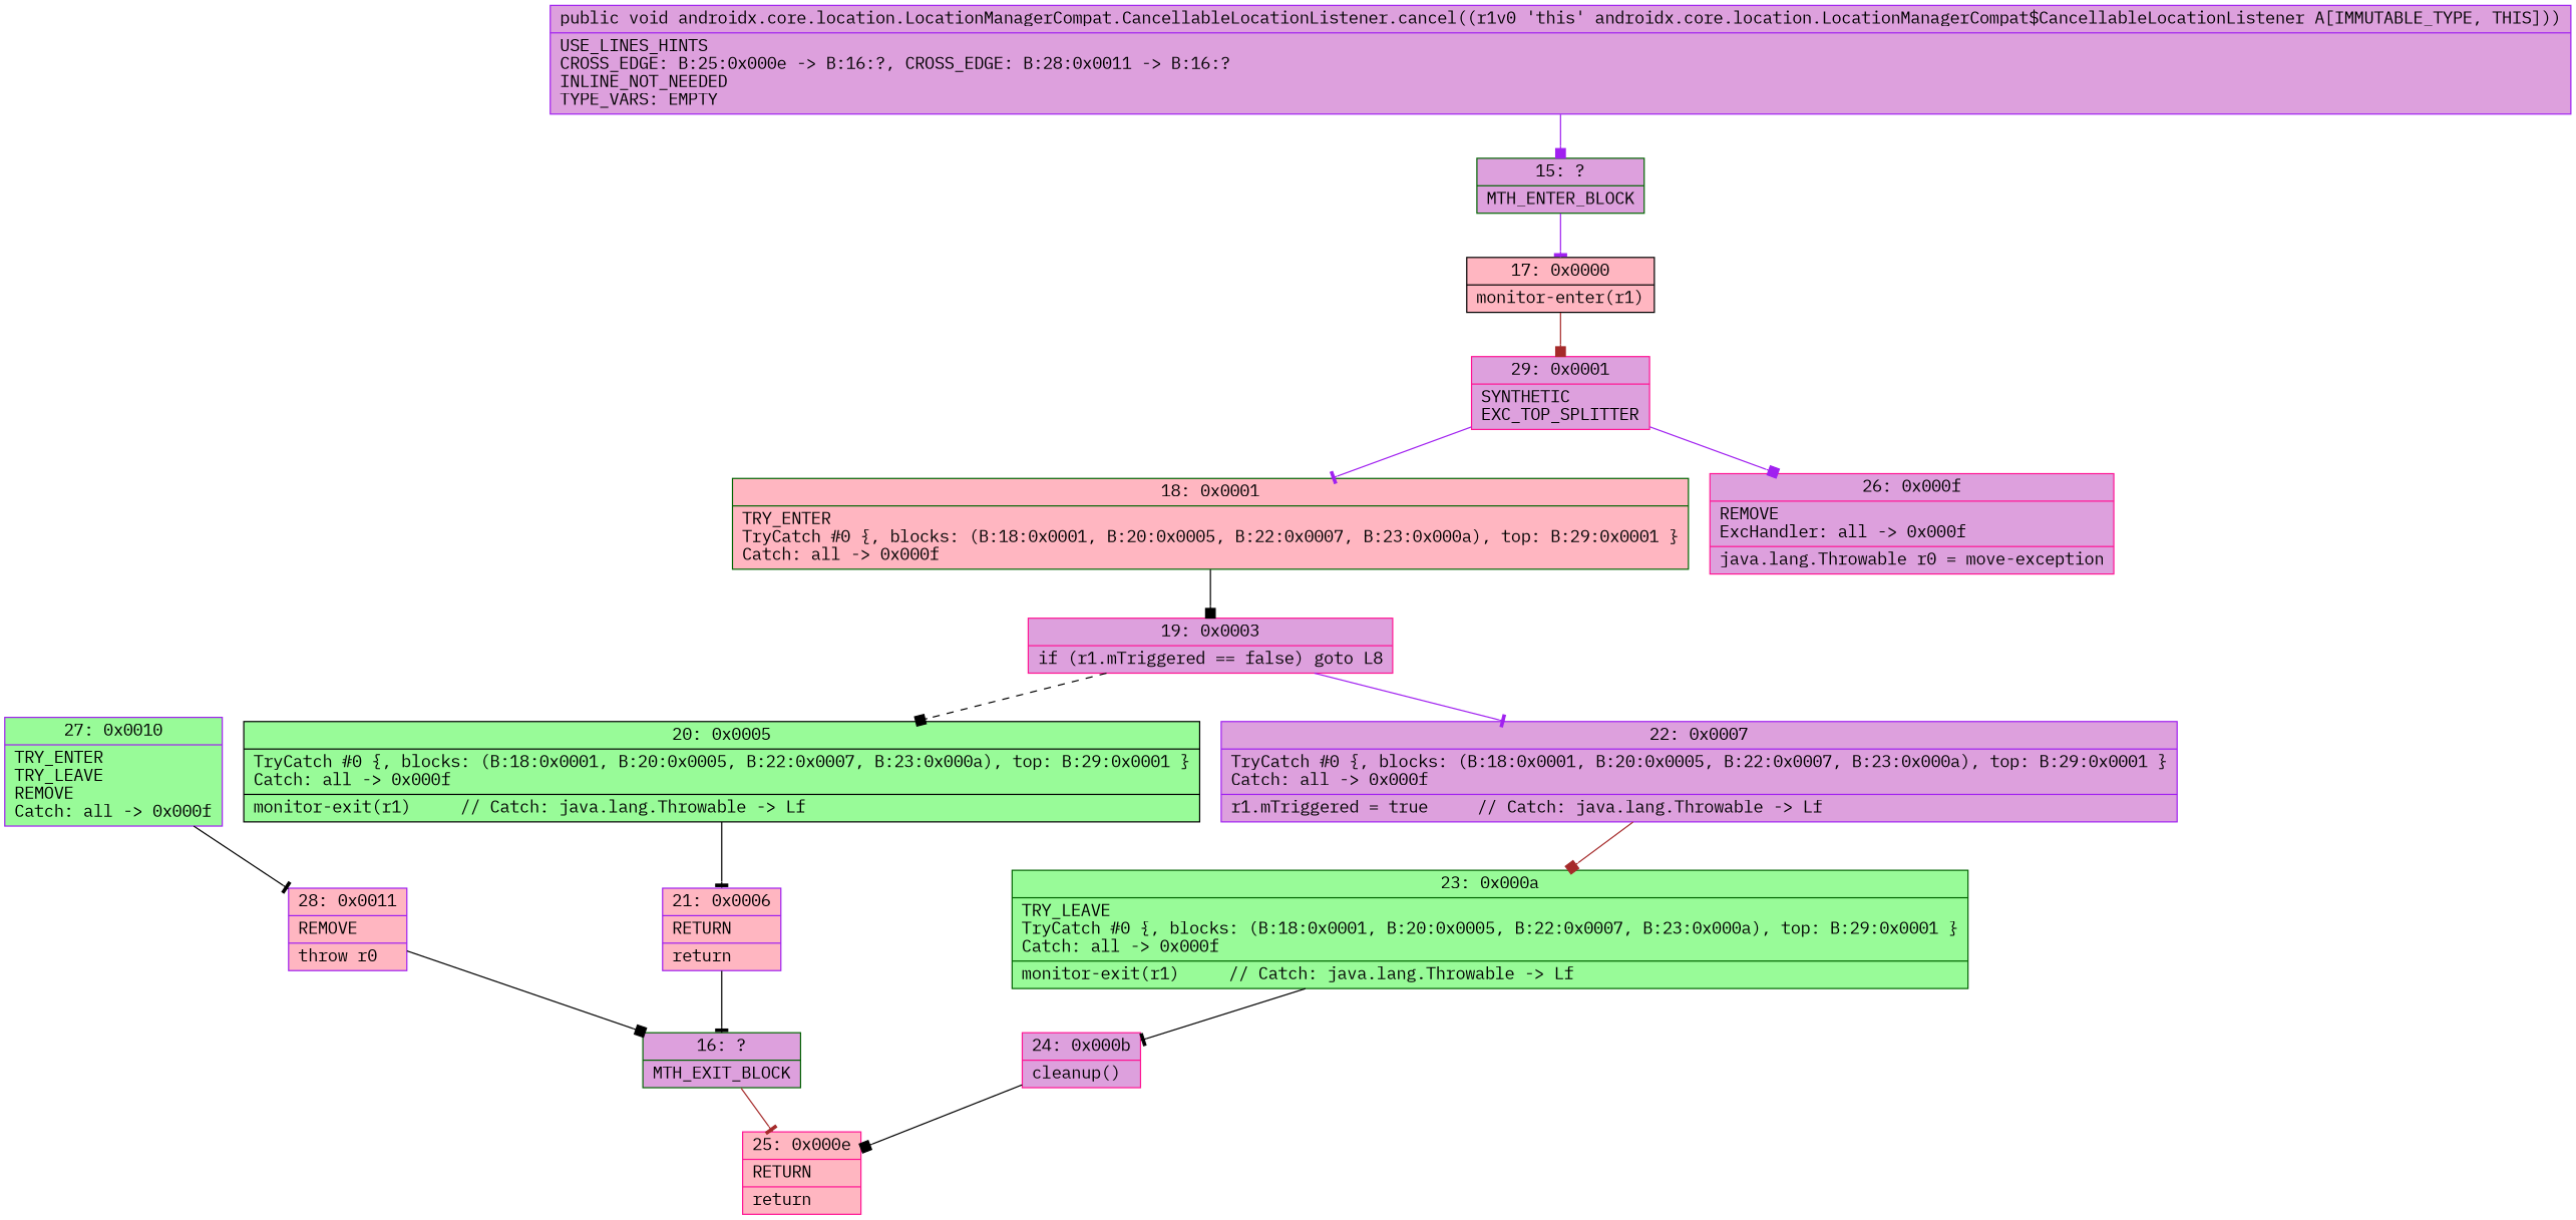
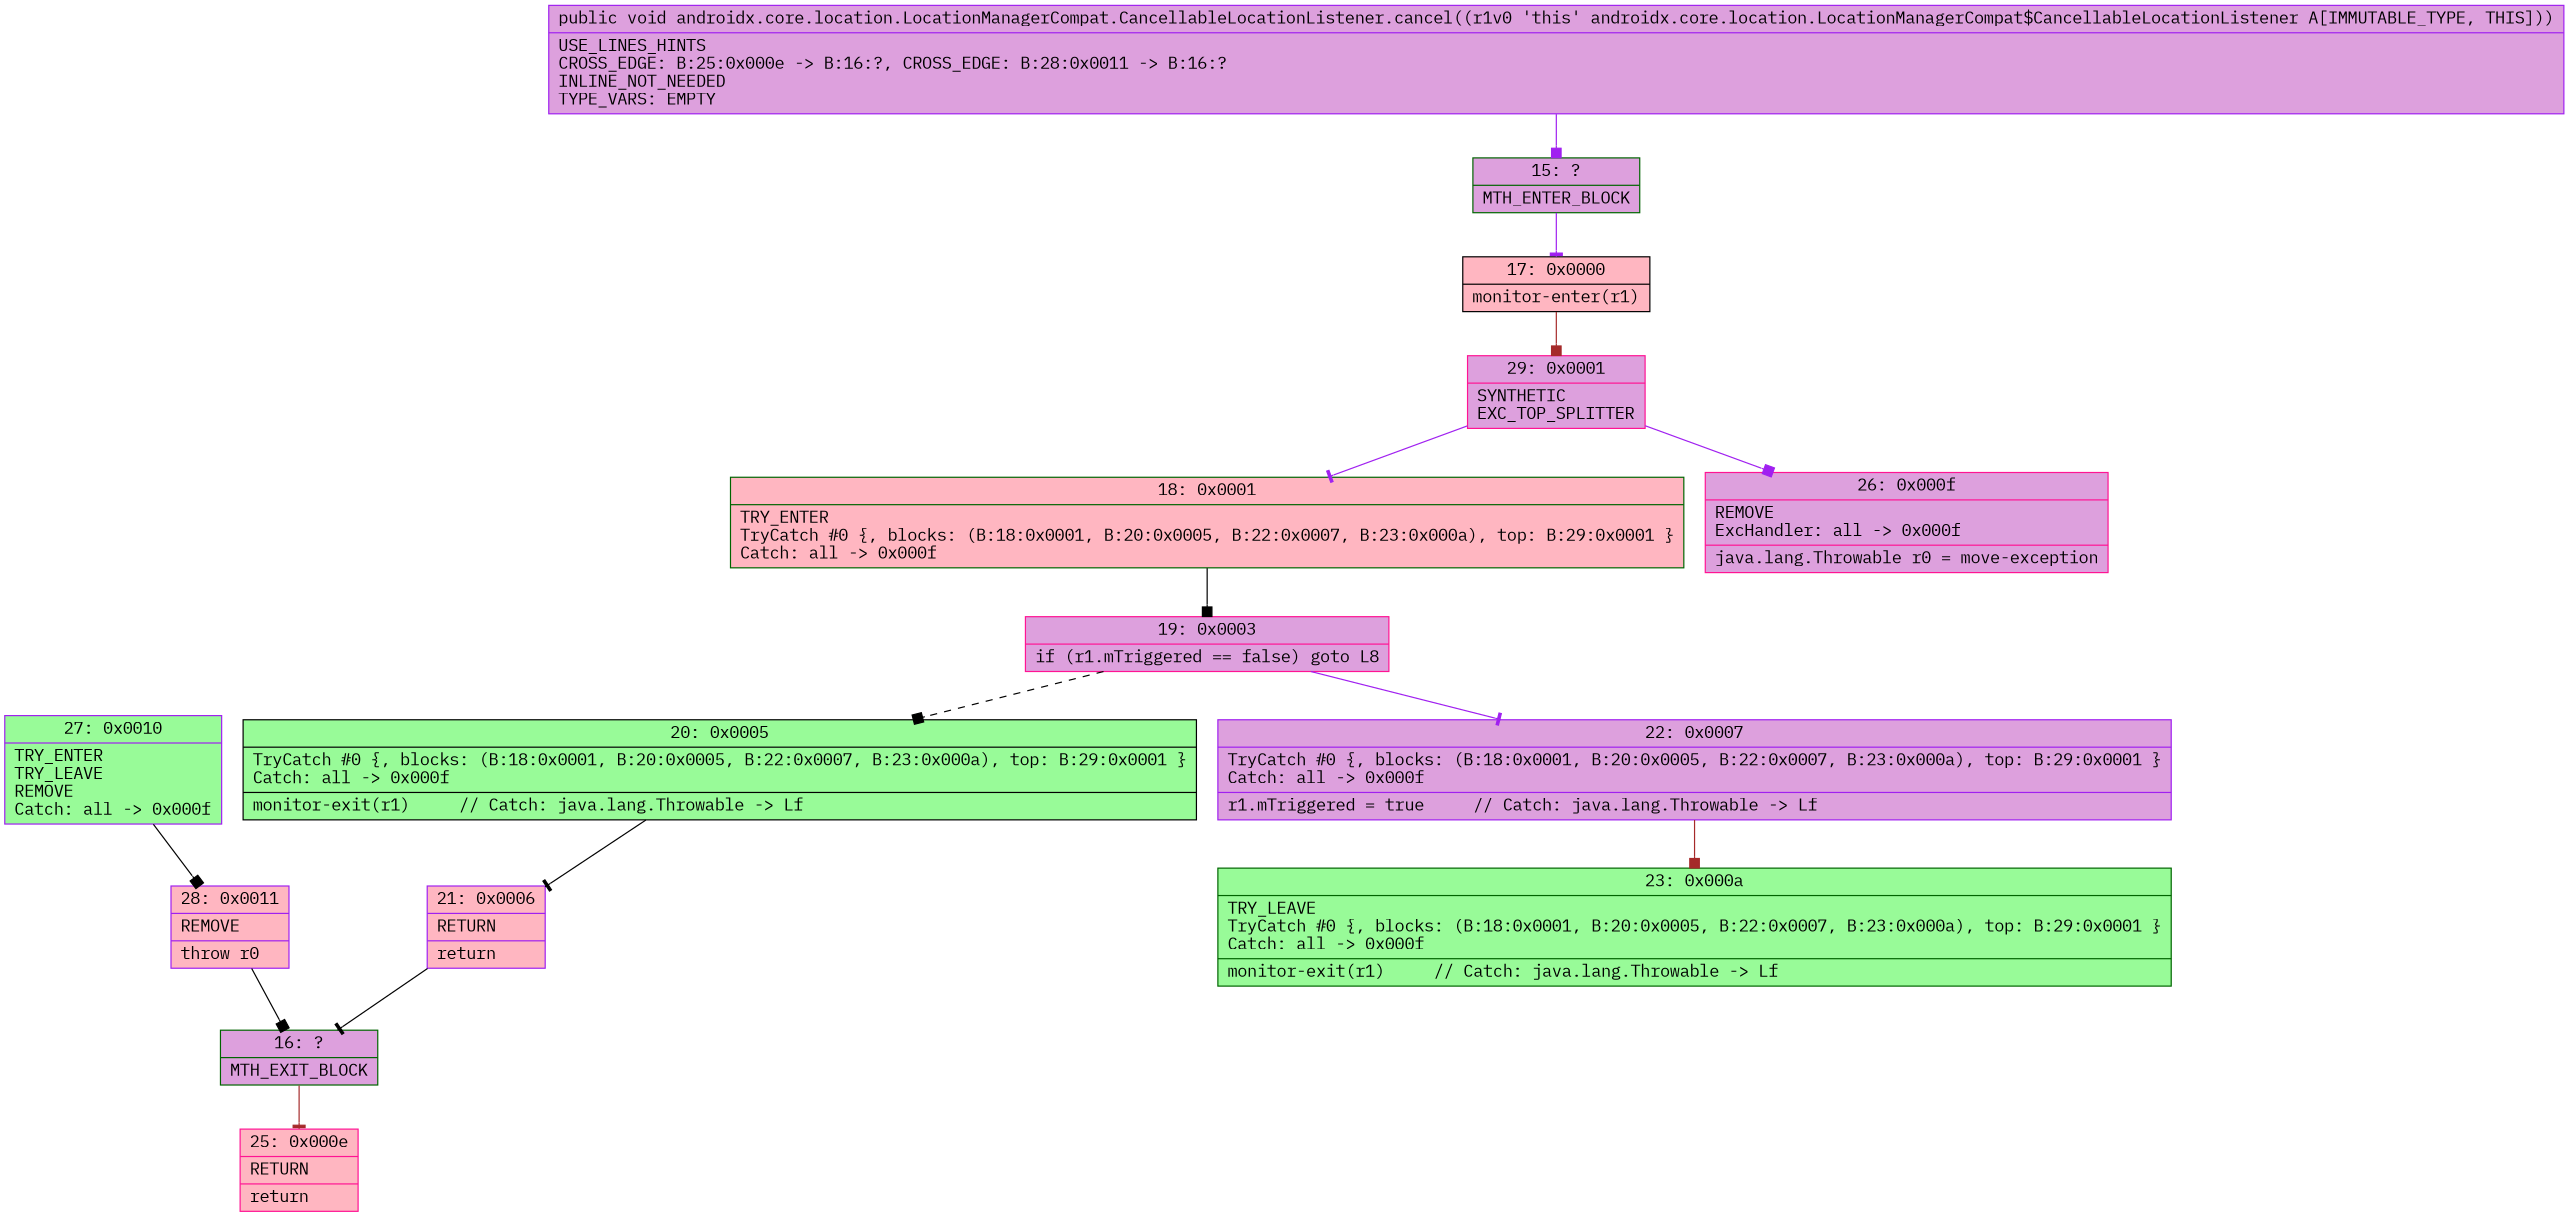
  digraph {
    fontname="IBM Plex Mono"
    node [color=deeppink fillcolor=plum fontname="IBM Plex Mono" shape=record style=filled]
    edge [arrowhead=box color=black fontname="IBM Plex Mono"]
    n1 [color=darkgreen label="{15\:\ ?|MTH_ENTER_BLOCK\l}"]
    n2 [color=black fillcolor=lightpink label="{17\:\ 0x0000|monitor\-enter(r1)\l}"]
    n3 [label="{29\:\ 0x0001|SYNTHETIC\lEXC_TOP_SPLITTER\l}"]
    n4 [color=darkgreen fillcolor=lightpink label="{18\:\ 0x0001|TRY_ENTER\lTryCatch #0 \{, blocks: (B:18:0x0001, B:20:0x0005, B:22:0x0007, B:23:0x000a), top: B:29:0x0001 \}\lCatch: all \-\> 0x000f\l}"]
    n5 [label="{26\:\ 0x000f|REMOVE\lExcHandler: all \-\> 0x000f\l|java.lang.Throwable r0 = move\-exception\l}"]
    n6 [label="{19\:\ 0x0003|if (r1.mTriggered == false) goto L8\l}"]
    n7 [color=black fillcolor=palegreen label="{20\:\ 0x0005|TryCatch #0 \{, blocks: (B:18:0x0001, B:20:0x0005, B:22:0x0007, B:23:0x000a), top: B:29:0x0001 \}\lCatch: all \-\> 0x000f\l|monitor\-exit(r1)     \/\/ Catch: java.lang.Throwable \-\> Lf\l}"]
    n8 [color=purple label="{22\:\ 0x0007|TryCatch #0 \{, blocks: (B:18:0x0001, B:20:0x0005, B:22:0x0007, B:23:0x000a), top: B:29:0x0001 \}\lCatch: all \-\> 0x000f\l|r1.mTriggered = true     \/\/ Catch: java.lang.Throwable \-\> Lf\l}"]
    n9 [color=purple fillcolor=lightpink label="{21\:\ 0x0006|RETURN\l|return\l}"]
    n10 [color=darkgreen fillcolor=palegreen label="{23\:\ 0x000a|TRY_LEAVE\lTryCatch #0 \{, blocks: (B:18:0x0001, B:20:0x0005, B:22:0x0007, B:23:0x000a), top: B:29:0x0001 \}\lCatch: all \-\> 0x000f\l|monitor\-exit(r1)     \/\/ Catch: java.lang.Throwable \-\> Lf\l}"]
    n11 [color=darkgreen label="{16\:\ ?|MTH_EXIT_BLOCK\l}"]
    n12 [fillcolor=lightpink label="{25\:\ 0x000e|RETURN\l|return\l}"]
-   n13 [label="{24\:\ 0x000b|cleanup()\l}"]
    n14 [color=purple fillcolor=palegreen label="{27\:\ 0x0010|TRY_ENTER\lTRY_LEAVE\lREMOVE\lCatch: all \-\> 0x000f\l}"]
    n15 [color=purple fillcolor=lightpink label="{28\:\ 0x0011|REMOVE\l|throw r0\l}"]
    n16 [color=purple label="{public void androidx.core.location.LocationManagerCompat.CancellableLocationListener.cancel((r1v0 'this' androidx.core.location.LocationManagerCompat$CancellableLocationListener A[IMMUTABLE_TYPE, THIS]))  | USE_LINES_HINTS\lCROSS_EDGE: B:25:0x000e \-\> B:16:?, CROSS_EDGE: B:28:0x0011 \-\> B:16:?\lINLINE_NOT_NEEDED\lTYPE_VARS: EMPTY\l}"]
    n1 -> n2 [arrowhead=tee color=purple]
    n2 -> n3 [color=brown]
    n3 -> n4 [arrowhead=tee color=purple]
    n3 -> n5 [color=purple]
    n4 -> n6
    n6 -> n7 [style=dashed]
    n6 -> n8 [arrowhead=tee color=purple]
    n7 -> n9 [arrowhead=tee]
    n8 -> n10 [color=brown]
    n9 -> n11 [arrowhead=tee]
-   n10 -> n13 [arrowhead=tee]
    n11 -> n12 [arrowhead=tee color=brown]
-   n13 -> n12
-   n14 -> n15 [arrowhead=tee]
+   n14 -> n15
    n15 -> n11
    n16 -> n1 [color=purple]
  }
